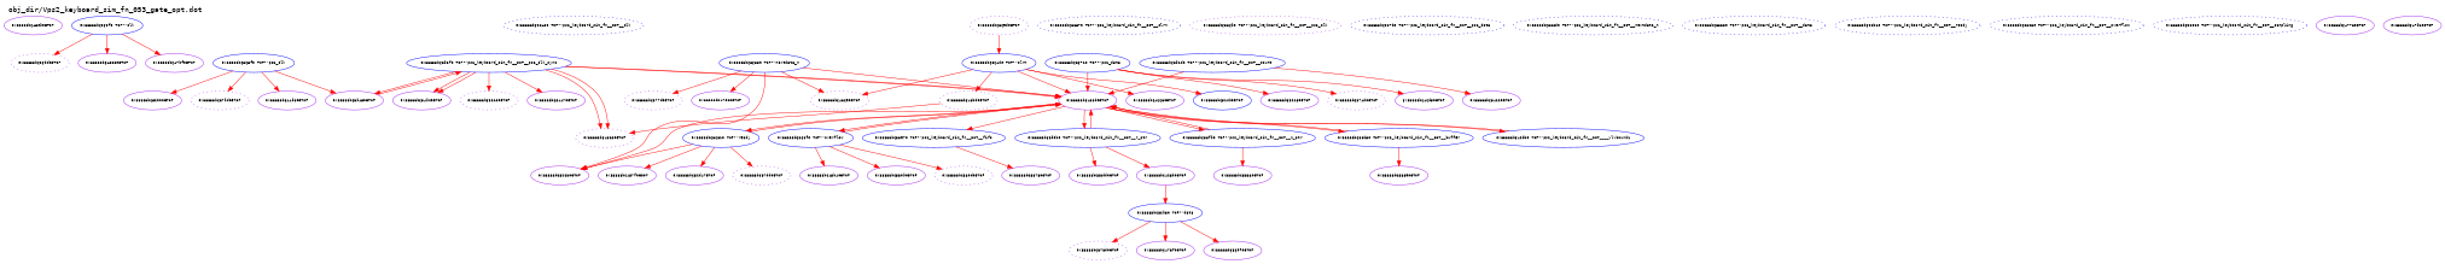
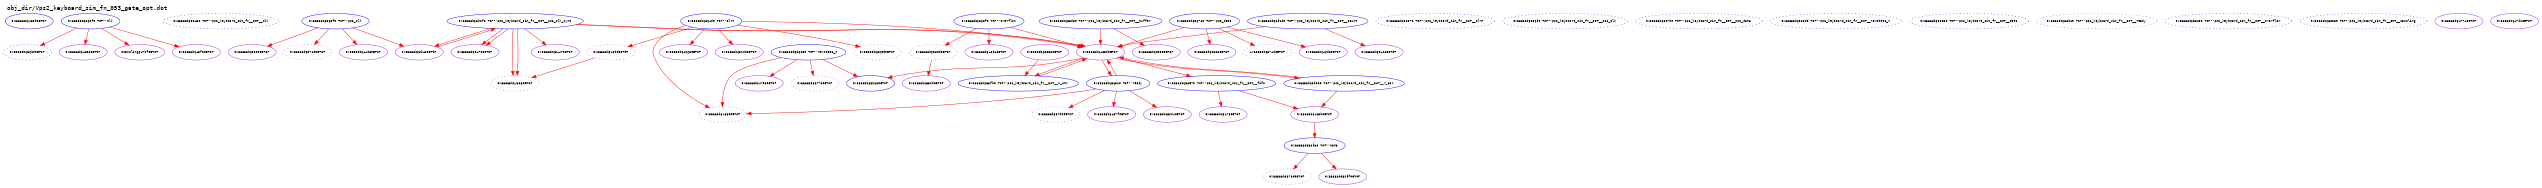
  digraph {
    fontname="DejaVu Sans Mono"
    label="obj_dir/Vps2_keyboard_sim_fn_053_gate_opt.dot"
    labeljust=l
    labelloc=t
    rankdir=TB
    node [color=purple fontname="DejaVu Sans Mono" fontsize=8]
    edge [color=red fontname="DejaVu Sans Mono" fontsize=8 weight=1]
-   n1 [label="0xaaaaab645090@TOP"]
-   n2 [label="0xaaaaab636bd0@TOP" style=dotted]
+   n1 [color=blue label="0xaaaaab645090@TOP"]
+   n2 [color=blue label="0xaaaaab636bd0@TOP" style=dotted]
    n3 [color=blue label="0xaaaaab6363f0 TOP->clk"]
    n4 [label="0xaaaaab645330@TOP"]
-   n5 [label="0xaaaaab647bf0@TOP"]
+   n5 [label="0sampling647bf0@TOP"]
+   n6 [label="0xaaaaab645f20@TOP"]
    n7 [color=blue label="0xaaaaab638450 TOP->ps2_keyboard_sim_fn__DOT__clk" style=dotted]
    n8 [label="0xaaaaab636ed0@TOP" style=dotted]
    n9 [color=blue label="0xaaaaab6364d0 TOP->clrn"]
    n10 [label="0xaaaaab648bd0@TOP" style=dotted]
    n11 [label="0xaaaaab6488d0@TOP"]
    n12 [label="0xaaaaab6486e0@TOP" style=dotted]
    n13 [label="0xaaaaab646630@TOP"]
-   n14 [color=blue label="0xaaaaab651cb0@TOP"]
+   n14 [label="0xaaaaab651cb0@TOP"]
    n15 [label="0xaaaaab648a50@TOP" style=dotted]
-   n16 [label="0xaaaaab6526a0@TOP"]
+   n16 [color=blue label="0xaaaaab6526a0@TOP"]
    n17 [color=blue label="0xaaaaab636a10 TOP->ready"]
    n18 [color=blue label="0xaaaaab636af0 TOP->overflow"]
    n19 [color=blue label="0xaaaaab638e70 TOP->ps2_keyboard_sim_fn__DOT__fifo"]
    n20 [color=blue label="0xaaaaab6390b0 TOP->ps2_keyboard_sim_fn__DOT__r_ptr"]
    n21 [color=blue label="0xaaaaab638f90 TOP->ps2_keyboard_sim_fn__DOT__w_ptr"]
    n22 [color=blue label="0xaaaaab638d50 TOP->ps2_keyboard_sim_fn__DOT__buffer"]
-   n23 [color=blue label="0xaaaaab642bb0 TOP->ps2_keyboard_sim_fn__DOT____Vlvbound1"]
    n24 [color=blue label="0xaaaaab638570 TOP->ps2_keyboard_sim_fn__DOT__clrn" style=dotted]
-   n25 [label="0xaaaaab6379d0@TOP" style=dotted]
+   n25 [label="0xaaaaab6371d0@TOP" style=dotted]
    n26 [color=blue label="0xaaaaab6365f0 TOP->ps2_clk"]
    n27 [label="0xaaaaab639450@TOP"]
    n28 [label="0xaaaaab644980@TOP"]
    n29 [label="0xaaaaab652000@TOP"]
    n30 [color=blue label="0xaaaaab6392f0 TOP->ps2_keyboard_sim_fn__DOT__ps2_clk_sync"]
-   n31 [label="0xaaaaab638690 TOP->ps2_keyboard_sim_fn__DOT__ps2_clk" style=dotted]
-   n32 [label="0xaaaaab6374d0@TOP" style=dotted]
+   n31 [color=blue label="0xaaaaab638690 TOP->ps2_keyboard_sim_fn__DOT__ps2_clk" style=dotted]
+   n32 [label="4xaaaaab6374d0@TOP" style=dotted]
    n33 [color=blue label="0xaaaaab636710 TOP->ps2_data"]
-   n34 [label="6xaaaaab646d50@TOP"]
-   n35 [label="0xaaaaab652150@TOP"]
+   n34 [label="0xaaaaab646d50@TOP"]
+   n35 [label="0xaaaaab652350@TOP"]
    n36 [color=blue label="0xaaaaab6387b0 TOP->ps2_keyboard_sim_fn__DOT__ps2_data" style=dotted]
    n37 [label="0xaaaaab6377d0@TOP" style=dotted]
    n38 [color=blue label="0xaaaaab636850 TOP->nextdata_n"]
-   n39 [label="0xaaaaab2470a0@TOP"]
+   n39 [label="0xaaaaab6470a0@TOP"]
    n40 [color=blue label="0xaaaaab6388d0 TOP->ps2_keyboard_sim_fn__DOT__nextdata_n" style=dotted]
    n41 [label="0xaaaaab637ad0@TOP" style=dotted]
    n42 [color=blue label="0xaaaaab636930 TOP->data"]
-   n43 [label="0xaaaaab6473f0@TOP"]
-   n44 [label="0xaaaaab6569f0@TOP"]
+   n44 [label="0xaaaaab6529f0@TOP"]
    n45 [color=blue label="0xaaaaab638a30 TOP->ps2_keyboard_sim_fn__DOT__data" style=dotted]
    n46 [label="0xaaaaab637dd0@TOP" style=dotted]
-   n47 [label="0xaaaaab6457f0@DOT"]
-   n48 [label="0xaaaaab652d47@TOP"]
-   n49 [color=blue label="0xaaaaab638b10 TOP->ps2_keyboard_sim_fn__DOT__ready" style=dotted]
+   n47 [label="0xaaaaab6457f0@TOP"]
+   n48 [label="0xaaaaab652d40@TOP"]
+   n49 [label="0xaaaaab638b10 TOP->ps2_keyboard_sim_fn__DOT__ready" style=dotted]
    n50 [label="0xaaaaab6380d0@TOP" style=dotted]
    n51 [label="0xaaaaab645b40@TOP"]
-   n52 [label="0xaaaaab653090@TOP"]
    n53 [color=blue label="0xaaaaab638c30 TOP->ps2_keyboard_sim_fn__DOT__overflow" style=dotted]
-   n54 [label="0xaaaaab63a1c0@TOP" style=dotted]
    n55 [label="0xaaaaab654470@TOP"]
-   n56 [label="0xaaaaab6549c0@TOP"]
+   n56 [label="0xaaaaab6547c0@TOP"]
    n57 [color=blue label="0xaaaaab63a0a0 TOP->ps2_keyboard_sim_fn__DOT__sampling" style=dotted]
    n58 [label="0xaaaaab6425b0@TOP"]
-   n59 [label="0xaaaaab653730@TOP"]
+   n59 [label="0xaaaaab654730@TOP"]
    n60 [label="0xaaaaab653dd0@TOP"]
    n61 [label="0xaaaaab653a80@TOP"]
    n62 [color=blue label="0xaaaaab6391d0 TOP->ps2_keyboard_sim_fn__DOT__count"]
    n63 [label="0xaaaaab654120@TOP"]
-   n64 [label="0xaaaaab6533e0@TOP"]
-   n65 [label="0xaaaaab647780@TOP"]
+   n64 [label="0xaaaaab6503e0@TOP"]
+   n65 [label="0xaaaaab647740@TOP"]
    n66 [label="0xaaaaab647910@TOP"]
    n3 -> n2
    n3 -> n4
    n3 -> n5
-   n8 -> n9
+   n3 -> n6
+   n9 -> n8
    n9 -> n10
    n9 -> n11
    n9 -> n12
    n9 -> n13
    n9 -> n14
    n10 -> n15
    n11 -> n16 [weight=3]
    n11 -> n17 [weight=3]
-   n11 -> n18 [weight=2]
    n11 -> n19
    n11 -> n20 [weight=2]
    n11 -> n21 [weight=2]
-   n11 -> n22
-   n11 -> n23
    n17 -> n11
-   n17 -> n16
+   n17 -> n12
    n17 -> n46
    n17 -> n47
    n17 -> n48
    n18 -> n11
    n18 -> n50
    n18 -> n51
-   n18 -> n52
+   n19 -> n58
    n19 -> n59
    n20 -> n11 [weight=3]
    n20 -> n58
-   n20 -> n60
+   n50 -> n60
    n21 -> n11 [weight=4]
-   n21 -> n61
+   n61 -> n21
    n22 -> n11 [weight=3]
    n22 -> n64
-   n23 -> n11
    n26 -> n25
    n26 -> n27
    n26 -> n28
    n26 -> n29
    n27 -> n30
    n30 -> n11
    n30 -> n11
    n30 -> n15
    n30 -> n15
    n30 -> n27
-   n30 -> n54 [weight=2]
    n30 -> n55
    n30 -> n56
    n30 -> n56
    n33 -> n11 [weight=2]
    n33 -> n32
    n33 -> n34
    n33 -> n35
-   n38 -> n11
    n38 -> n12
    n38 -> n16
    n38 -> n37
    n38 -> n39
    n42 -> n41
-   n42 -> n43
    n42 -> n44
    n58 -> n42
    n62 -> n11 [weight=4]
    n62 -> n63
  }
